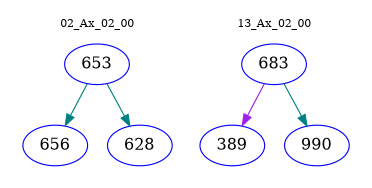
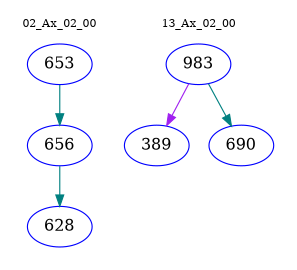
  digraph {
    node [color=blue]
    edge [color=teal]
    n1 [label=653]
    n2 [label=656]
    n3 [label=628]
-   n4 [label=683]
+   n4 [label=983]
    n5 [label=389]
-   n6 [label=990]
+   n6 [label=690]
    subgraph cluster_1 {
      color=white
      fontsize=10
      label="02_Ax_02_00"
      n1
      n2
      n3
    }
    subgraph cluster_2 {
      color=white
      fontsize=10
      label="13_Ax_02_00"
      n4
      n5
      n6
    }
    n1 -> n2
-   n1 -> n3
+   n2 -> n3
    n4 -> n5 [color=purple]
    n4 -> n6
  }
